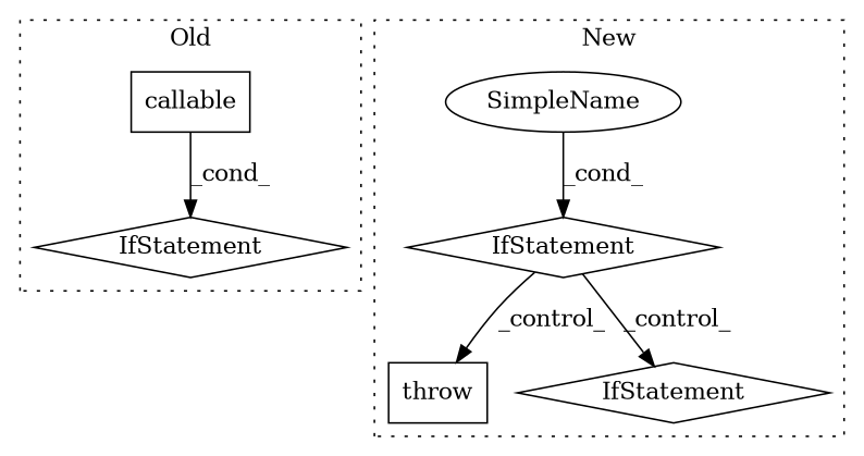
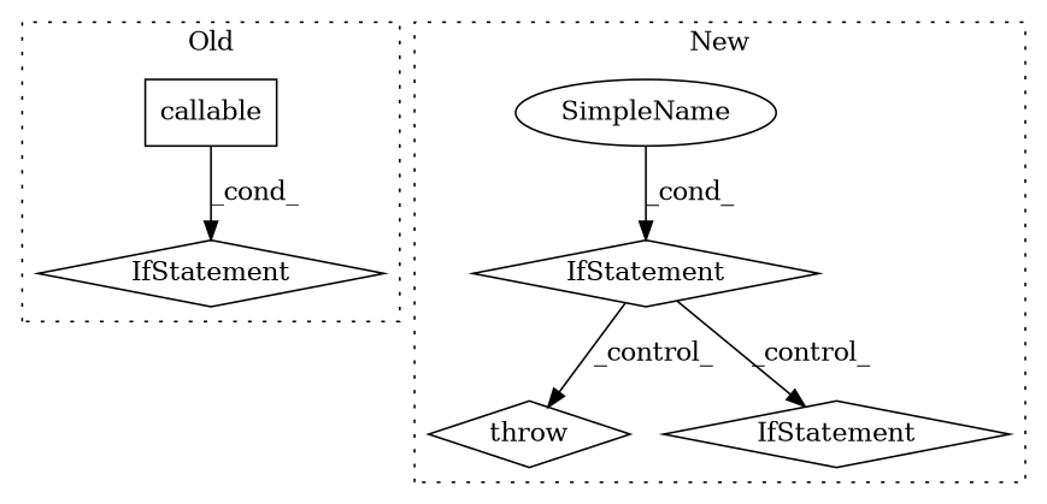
  digraph {
    node [a=25 l="4,2" shape=diamond]
    n1 [a=32 l="9,1" label=callable s="2042,2068" shape=box]
    n2 [label=IfStatement s="2009,2070"]
-   n3 [a=53 l=6 label=throw s=1879 shape=box]
+   n3 [a=53 l=6 label=throw s=1879]
    n4 [label=IfStatement s="1778,1869"]
    n5 [a=42 label=SimpleName shape=ellipse l=""]
    n6 [label=IfStatement s="2974,3013"]
    subgraph cluster_1 {
      label=Old
      style=dotted
      n1
      n2
    }
    subgraph cluster_2 {
      label=New
      style=dotted
      n3
      n4
      n5
      n6
    }
    n1 -> n2 [label=_cond_]
    n4 -> n3 [label=_control_]
    n4 -> n6 [label=_control_]
    n5 -> n4 [label=_cond_]
  }
